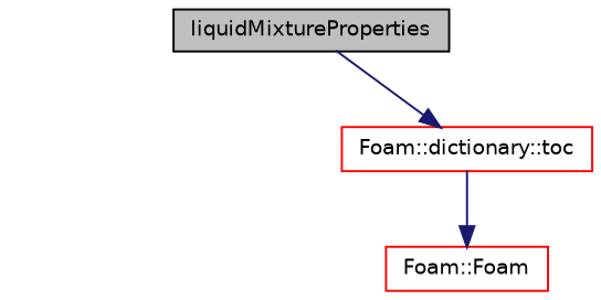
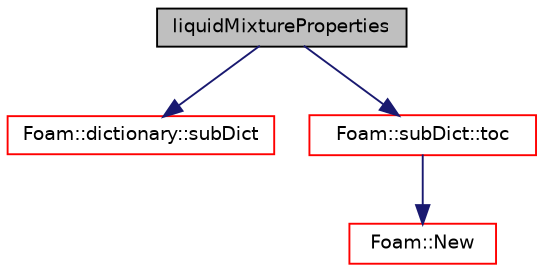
  digraph {
    rankdir=TB
    node [color=red fontname=Helvetica fontsize=10 shape=record]
    edge [color=midnightblue fontname=Helvetica fontsize=10 labelfontname=Helvetica labelfontsize=10 style=solid]
    n1 [color=black fillcolor=grey75 fontcolor=black height=0.2 label=liquidMixtureProperties style=filled width=0.4]
-   n3 [height=0.2 label="Foam::dictionary::toc" width=0.4]
-   n4 [height=0.2 label="Foam::Foam" width=0.4]
+   n2 [height=0.2 label="Foam::dictionary::subDict" width=0.4]
+   n3 [height=0.2 label="Foam::subDict::toc" width=0.4]
+   n4 [height=0.2 label="Foam::New" width=0.4]
+   n1 -> n2
    n1 -> n3
    n3 -> n4
  }
